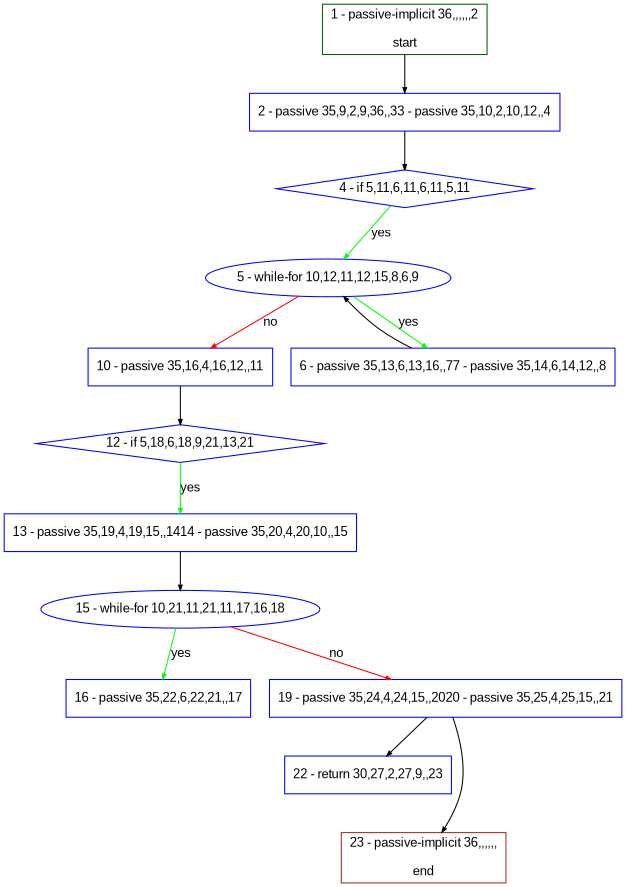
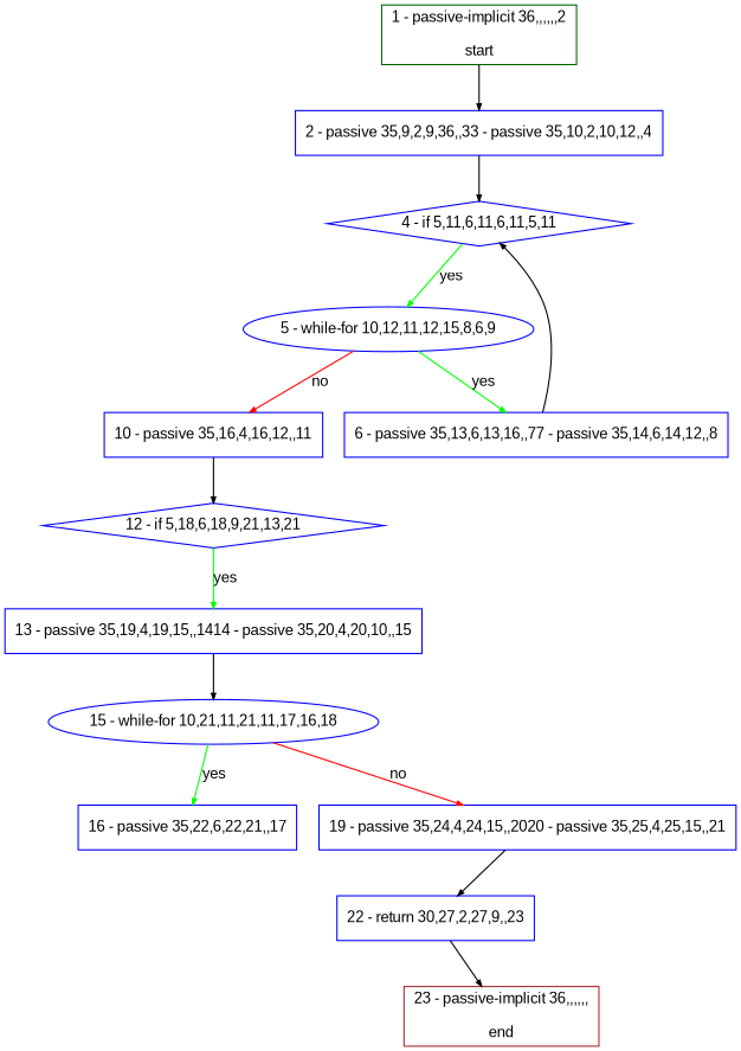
  digraph {
    bgcolor=white
    compound=true
    fillcolor="#FFFFCC"
    fontname=Arial
    fontsize=12
    pack=true
    packmode=clust
    style="rounded,filled"
    node [color="#0000ff" compound=true fillcolor="#ffffff" fixedsize=false fontname=Arial fontsize=12 node_initialized=no shape=box style=filled]
    edge [arrowhead=normal arrowsize=0.5 arrowtail=none color="#000000" compound=true dir=forward fontcolor=black fontname=Arial fontsize=12]
    n1 [label="2 - passive 35,9,2,9,36,,33 - passive 35,10,2,10,12,,4"]
    n2 [label="4 - if 5,11,6,11,6,11,5,11" shape=diamond]
    n3 [label="5 - while-for 10,12,11,12,15,8,6,9" shape=oval]
    n4 [color="#006400" label="1 - passive-implicit 36,,,,,,2\n\nstart"]
    n5 [label="6 - passive 35,13,6,13,16,,77 - passive 35,14,6,14,12,,8"]
    n6 [label="10 - passive 35,16,4,16,12,,11"]
    n7 [label="12 - if 5,18,6,18,9,21,13,21" shape=diamond]
    n8 [label="13 - passive 35,19,4,19,15,,1414 - passive 35,20,4,20,10,,15"]
    n9 [label="15 - while-for 10,21,11,21,11,17,16,18" shape=oval]
    n10 [label="22 - return 30,27,2,27,9,,23"]
    n11 [color="#a52a2a" label="23 - passive-implicit 36,,,,,,\n\nend"]
    n12 [label="16 - passive 35,22,6,22,21,,17"]
    n13 [label="19 - passive 35,24,4,24,15,,2020 - passive 35,25,4,25,15,,21"]
    n1 -> n2
    n2 -> n3 [color="#00ff00" label=yes]
    n3 -> n5 [color="#00ff00" label=yes]
    n3 -> n6 [color="#ff0000" label=no]
    n4 -> n1
-   n5 -> n3
+   n5 -> n2
    n6 -> n7
    n7 -> n8 [color="#00ff00" label=yes]
    n8 -> n9
    n9 -> n12 [color="#00ff00" label=yes]
    n9 -> n13 [color="#ff0000" label=no]
-   n13 -> n11
+   n10 -> n11
    n13 -> n10
  }
